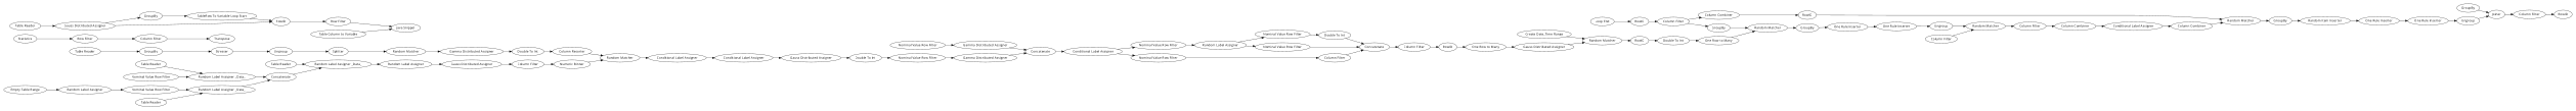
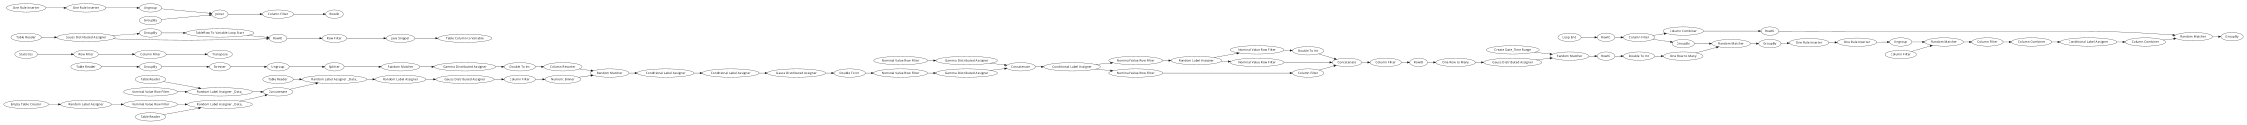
  digraph {
    fontname="Open Sans"
    rankdir=LR
    node [fontname="Open Sans"]
    edge [fontname="Open Sans"]
    n1 [label="Random Label Assigner"]
    n2 [label="Gauss Distributed Assigner"]
    n3 [label="Column Filter"]
    n4 [label="Random Matcher"]
    n5 [label="Column Filter"]
    n6 [label="Column Combiner"]
    n7 [label="Table Reader"]
    n8 [label="Random Label Assigner _Data_"]
    n9 [label="Gauss Distributed Assigner"]
    n10 [label="Double To Int"]
    n11 [label="Nominal Value Row Filter"]
    n12 [label="Double To Int"]
    n13 [label="Column Resorter"]
    n14 [label="Random Matcher"]
    n15 [label="Column Filter"]
    n16 [label="Column Combiner"]
    n17 [label=GroupBy]
    n18 [label=RowID]
    n19 [label="Random Matcher"]
    n20 [label="Gamma Distributed Assigner"]
    n21 [label="Column Filter"]
    n22 [label=Transpose]
    n23 [label="Loop End"]
    n24 [label=RowID]
    n25 [label="Random Matcher"]
    n26 [label=GroupBy]
-   n27 [label="Random Item Inserter "]
    n28 [label="Numeric Binner"]
    n29 [label="Conditional Label Assigner"]
    n30 [label="One Row to Many"]
    n31 [label="Gauss Distributed Assigner"]
    n32 [label="Random Matcher"]
    n33 [label="Java Snippet"]
    n34 [label="Conditional Label Assigner"]
    n35 [label="Gamma Distributed Assigner"]
    n36 [label=Concatenate]
    n37 [label=RowID]
    n38 [label="Double To Int"]
    n39 [label=Stresser]
    n40 [label=Ungroup]
    n41 [label=Splitter]
    n42 [label="Random Label Assigner"]
    n43 [label="Nominal Value Row Filter"]
    n44 [label="Nominal Value Row Filter"]
    n45 [label="Double To Int"]
    n46 [label=Concatenate]
    n47 [label="Table Reader"]
    n48 [label=GroupBy]
    n49 [label="Column Combiner"]
    n50 [label="Row Filter"]
    n51 [label="One Rule Inserter"]
    n52 [label="One Rule Inserter"]
    n53 [label=Ungroup]
    n54 [label=GroupBy]
    n55 [label="One Rule Inserter"]
    n56 [label="One Rule Inserter"]
    n57 [label="Table Reader"]
    n58 [label="Random Label Assigner _Data_"]
    n59 [label=Concatenate]
    n60 [label=Joiner]
    n61 [label="Column Filter"]
    n62 [label=RowID]
    n63 [label="Random Matcher"]
    n64 [label="Conditional Label Assigner"]
    n65 [label="Nominal Value Row Filter"]
    n66 [label="Nominal Value Row Filter"]
    n67 [label="Column Filter"]
    n68 [label=Ungroup]
-   n69 [label="Empty Table Range"]
+   n69 [label="Empty Table Creator"]
    n70 [label="Random Label Assigner"]
    n71 [label="Nominal Value Row Filter"]
    n72 [label=GroupBy]
    n73 [label="TableRow To Variable Loop Start"]
    n74 [label=RowID]
    n75 [label="Table Column to Variable"]
    n76 [label="Table Reader"]
    n77 [label="Gauss Distributed Assigner"]
    n78 [label="Column Filter"]
    n79 [label="Nominal Value Row Filter"]
    n80 [label="Gamma Distributed Assigner"]
    n81 [label="One Row to Many"]
    n82 [label="Random Label Assigner _Data_"]
    n83 [label=RowID]
    n84 [label="Table Reader"]
    n85 [label=Statistics]
    n86 [label="Row Filter"]
    n87 [label="Conditional Label Assigner"]
    n88 [label="Column Filter"]
    n89 [label="Nominal Value Row Filter"]
    n90 [label="Create Date_Time Range"]
    n91 [label=GroupBy]
    n1 -> n2
    n2 -> n3
    n3 -> n28
    n4 -> n5
    n5 -> n6
    n6 -> n87
    n7 -> n8
    n8 -> n1
    n9 -> n10
    n10 -> n11
    n11 -> n35
    n12 -> n13
    n13 -> n14
    n14 -> n29
    n15 -> n16
    n15 -> n17
    n16 -> n18
    n17 -> n19
    n18 -> n25
    n19 -> n54
    n20 -> n12
    n21 -> n22
    n23 -> n24
    n24 -> n15
    n25 -> n26
-   n26 -> n27
-   n27 -> n51
    n28 -> n14
    n29 -> n34
    n30 -> n31
    n31 -> n32
    n32 -> n37
    n34 -> n9
    n35 -> n36
    n36 -> n64
    n37 -> n38
    n38 -> n81
    n39 -> n40
    n40 -> n41
    n41 -> n63
    n42 -> n43
    n42 -> n44
    n43 -> n45
    n44 -> n46
    n45 -> n46
    n46 -> n78
    n47 -> n48
    n48 -> n39
    n49 -> n25
    n50 -> n33
    n51 -> n52
    n52 -> n53
    n53 -> n60
    n54 -> n55
    n55 -> n56
    n56 -> n68
    n57 -> n58
    n58 -> n59
    n59 -> n8
    n60 -> n61
    n61 -> n62
    n63 -> n20
    n64 -> n65
    n64 -> n66
    n65 -> n42
    n66 -> n67
    n67 -> n46
    n68 -> n4
    n69 -> n70
    n70 -> n71
    n71 -> n82
    n72 -> n73
    n73 -> n74
    n74 -> n50
-   n75 -> n33
+   n33 -> n75
    n76 -> n77
    n77 -> n72
    n77 -> n74
    n78 -> n83
    n79 -> n80
    n80 -> n36
    n81 -> n19
    n82 -> n59
    n83 -> n30
    n84 -> n82
    n85 -> n86
    n86 -> n21
    n87 -> n49
    n88 -> n4
    n89 -> n58
    n90 -> n32
    n91 -> n60
  }
